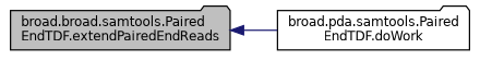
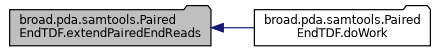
  digraph {
    rankdir=LR
    node [color=black fontname=Helvetica fontsize=10 shape=folder style=filled]
-   n1 [fillcolor=grey75 fontcolor=black height=0.2 label="broad.broad.samtools.Paired\lEndTDF.extendPairedEndReads" width=0.4]
+   n1 [fillcolor=grey75 fontcolor=black height=0.2 label="broad.pda.samtools.Paired\lEndTDF.extendPairedEndReads" width=0.4]
    n2 [fillcolor=white height=0.2 label="broad.pda.samtools.Paired\lEndTDF.doWork" width=0.4]
    n1 -> n2 [color=midnightblue dir=back fontname=Helvetica fontsize=10 labelfontname=Helvetica labelfontsize=10 style=solid]
  }
